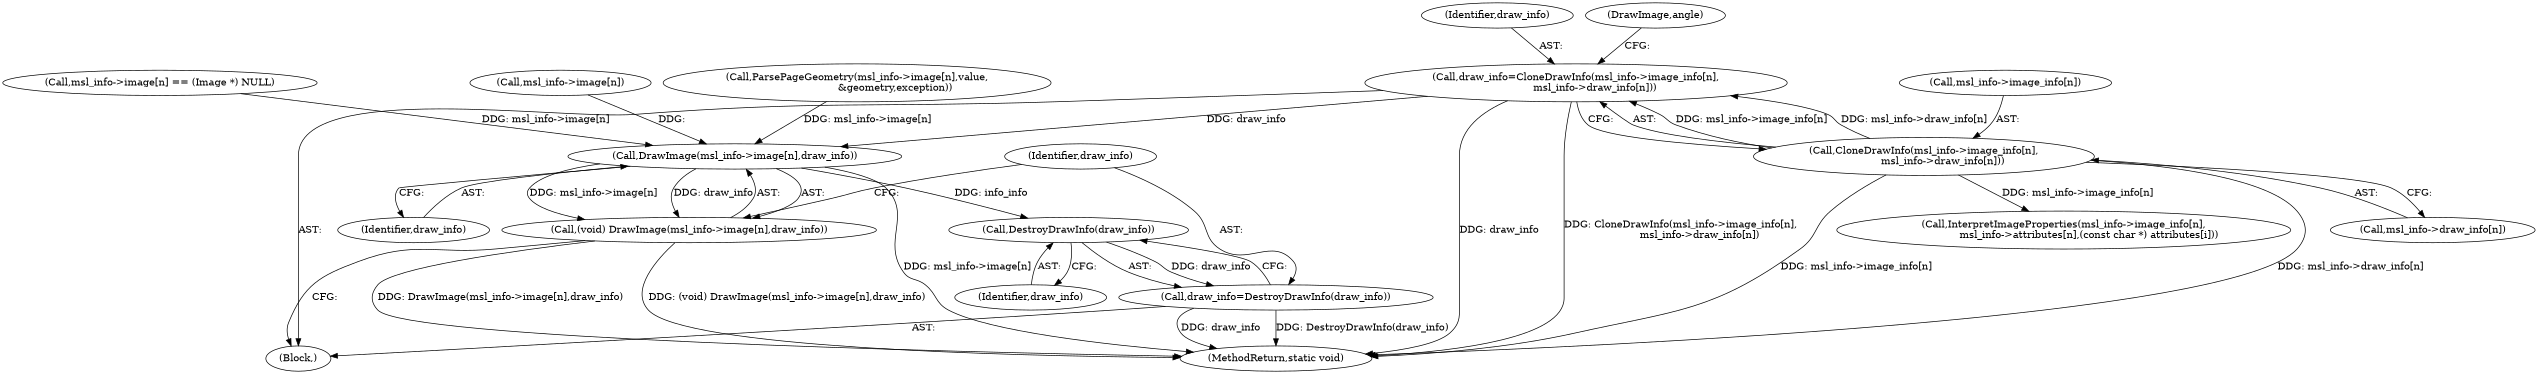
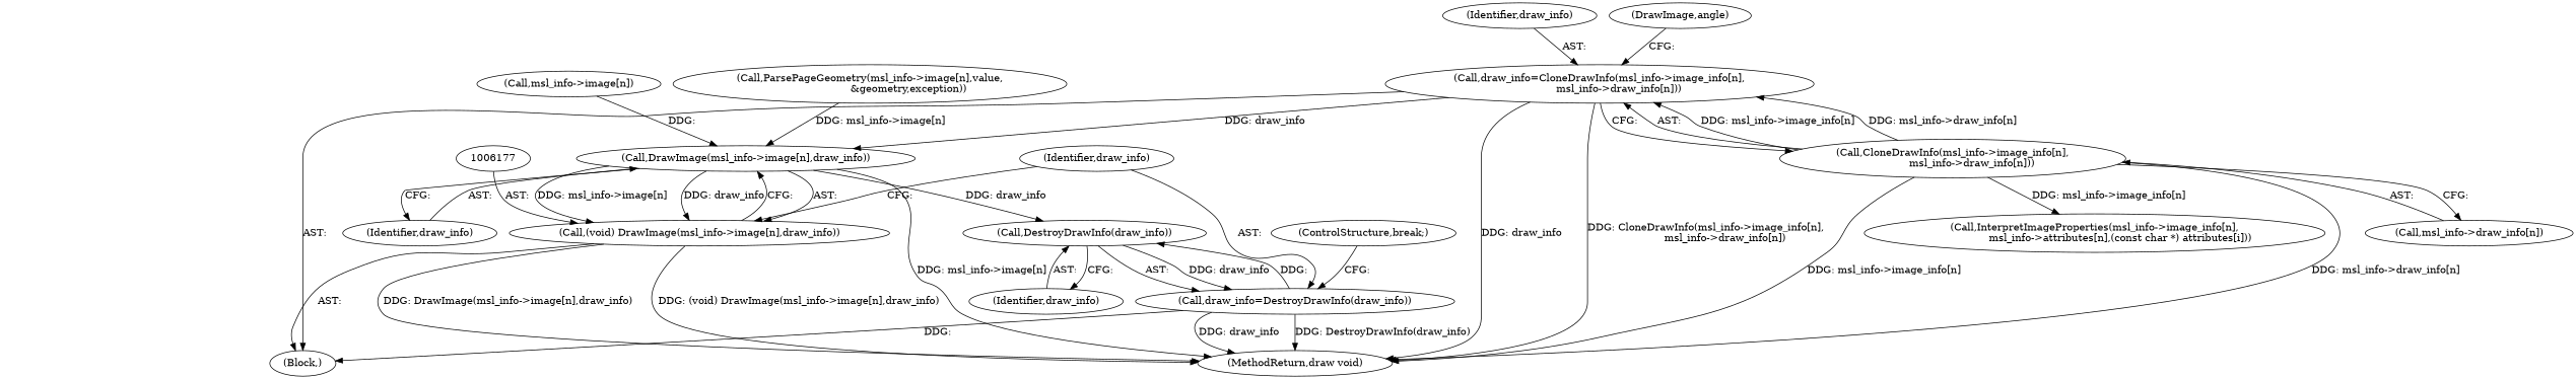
  digraph {
    n1 [label="(Call,draw_info=CloneDrawInfo(msl_info->image_info[n],\n            msl_info->draw_info[n]))"]
    n2 [label="(Call,CloneDrawInfo(msl_info->image_info[n],\n            msl_info->draw_info[n]))"]
    n3 [label="(Call,DrawImage(msl_info->image[n],draw_info))"]
    n4 [label="(Block,)"]
-   n5 [label="(MethodReturn,static void)"]
+   n5 [label="(MethodReturn,draw void)"]
    n6 [label="(Call,msl_info->draw_info[n])"]
    n7 [label="(Call,InterpretImageProperties(msl_info->image_info[n],\n                msl_info->attributes[n],(const char *) attributes[i]))"]
    n8 [label="(Call,(void) DrawImage(msl_info->image[n],draw_info))"]
    n9 [label="(Call,DestroyDrawInfo(draw_info))"]
    n10 [label="(Identifier,draw_info)"]
    n11 [label="(Call,draw_info=DestroyDrawInfo(draw_info))"]
    n12 [label="(Identifier,draw_info)"]
+   n13 [label="(ControlStructure,break;)"]
    n14 [label="(Call,ParsePageGeometry(msl_info->image[n],value,\n                        &geometry,exception))"]
-   n15 [label="(Call,msl_info->image[n] == (Image *) NULL)"]
    n16 [label="(Identifier,draw_info)"]
    n17 [label="(Identifier,draw_info)"]
    n18 [label="(Call,msl_info->image[n])"]
-   n19 [label="(Call,msl_info->image_info[n])"]
    n20 [label="(DrawImage,angle)"]
+   1006177
    n1 -> n2 [label="CFG: "]
    n1 -> n3 [label="DDG: draw_info"]
    n1 -> n4 [label="AST: "]
    n1 -> n5 [label="DDG: draw_info"]
    n1 -> n5 [label="DDG: CloneDrawInfo(msl_info->image_info[n],\n            msl_info->draw_info[n])"]
    n2 -> n1 [label="AST: "]
    n2 -> n1 [label="DDG: msl_info->image_info[n]"]
    n2 -> n1 [label="DDG: msl_info->draw_info[n]"]
    n2 -> n5 [label="DDG: msl_info->image_info[n]"]
    n2 -> n5 [label="DDG: msl_info->draw_info[n]"]
    n2 -> n6 [label="CFG: "]
    n2 -> n7 [label="DDG: msl_info->image_info[n]"]
    n3 -> n5 [label="DDG: msl_info->image[n]"]
    n3 -> n8 [label="AST: "]
    n3 -> n8 [label="DDG: msl_info->image[n]"]
    n3 -> n8 [label="DDG: draw_info"]
-   n3 -> n9 [label="DDG: info_info"]
+   n3 -> n9 [label="DDG: draw_info"]
    n3 -> n10 [label="CFG: "]
    n6 -> n2 [label="AST: "]
-   n8 -> n3 [label="AST: "]
-   n8 -> n4 [label="CFG: "]
+   n8 -> n3 [label="CFG: "]
+   n8 -> n4 [label="AST: "]
    n8 -> n5 [label="DDG: DrawImage(msl_info->image[n],draw_info)"]
    n8 -> n5 [label="DDG: (void) DrawImage(msl_info->image[n],draw_info)"]
    n9 -> n11 [label="AST: "]
    n9 -> n11 [label="DDG: draw_info"]
    n9 -> n12 [label="CFG: "]
    n10 -> n3 [label="AST: "]
-   n11 -> n4 [label="AST: "]
+   n11 -> n4 [label="DDG: "]
    n11 -> n5 [label="DDG: draw_info"]
    n11 -> n5 [label="DDG: DestroyDrawInfo(draw_info)"]
-   n11 -> n9 [label="CFG: "]
+   n11 -> n9 [label="DDG: "]
    n12 -> n9 [label="AST: "]
+   n13 -> n11 [label="CFG: "]
    n14 -> n3 [label="DDG: msl_info->image[n]"]
-   n15 -> n3 [label="DDG: msl_info->image[n]"]
    n16 -> n8 [label="CFG: "]
    n16 -> n11 [label="AST: "]
    n17 -> n1 [label="AST: "]
    n18 -> n3 [label="DDG: "]
-   n19 -> n2 [label="AST: "]
    n20 -> n1 [label="CFG: "]
+   1006177 -> n8 [label="AST: "]
  }
